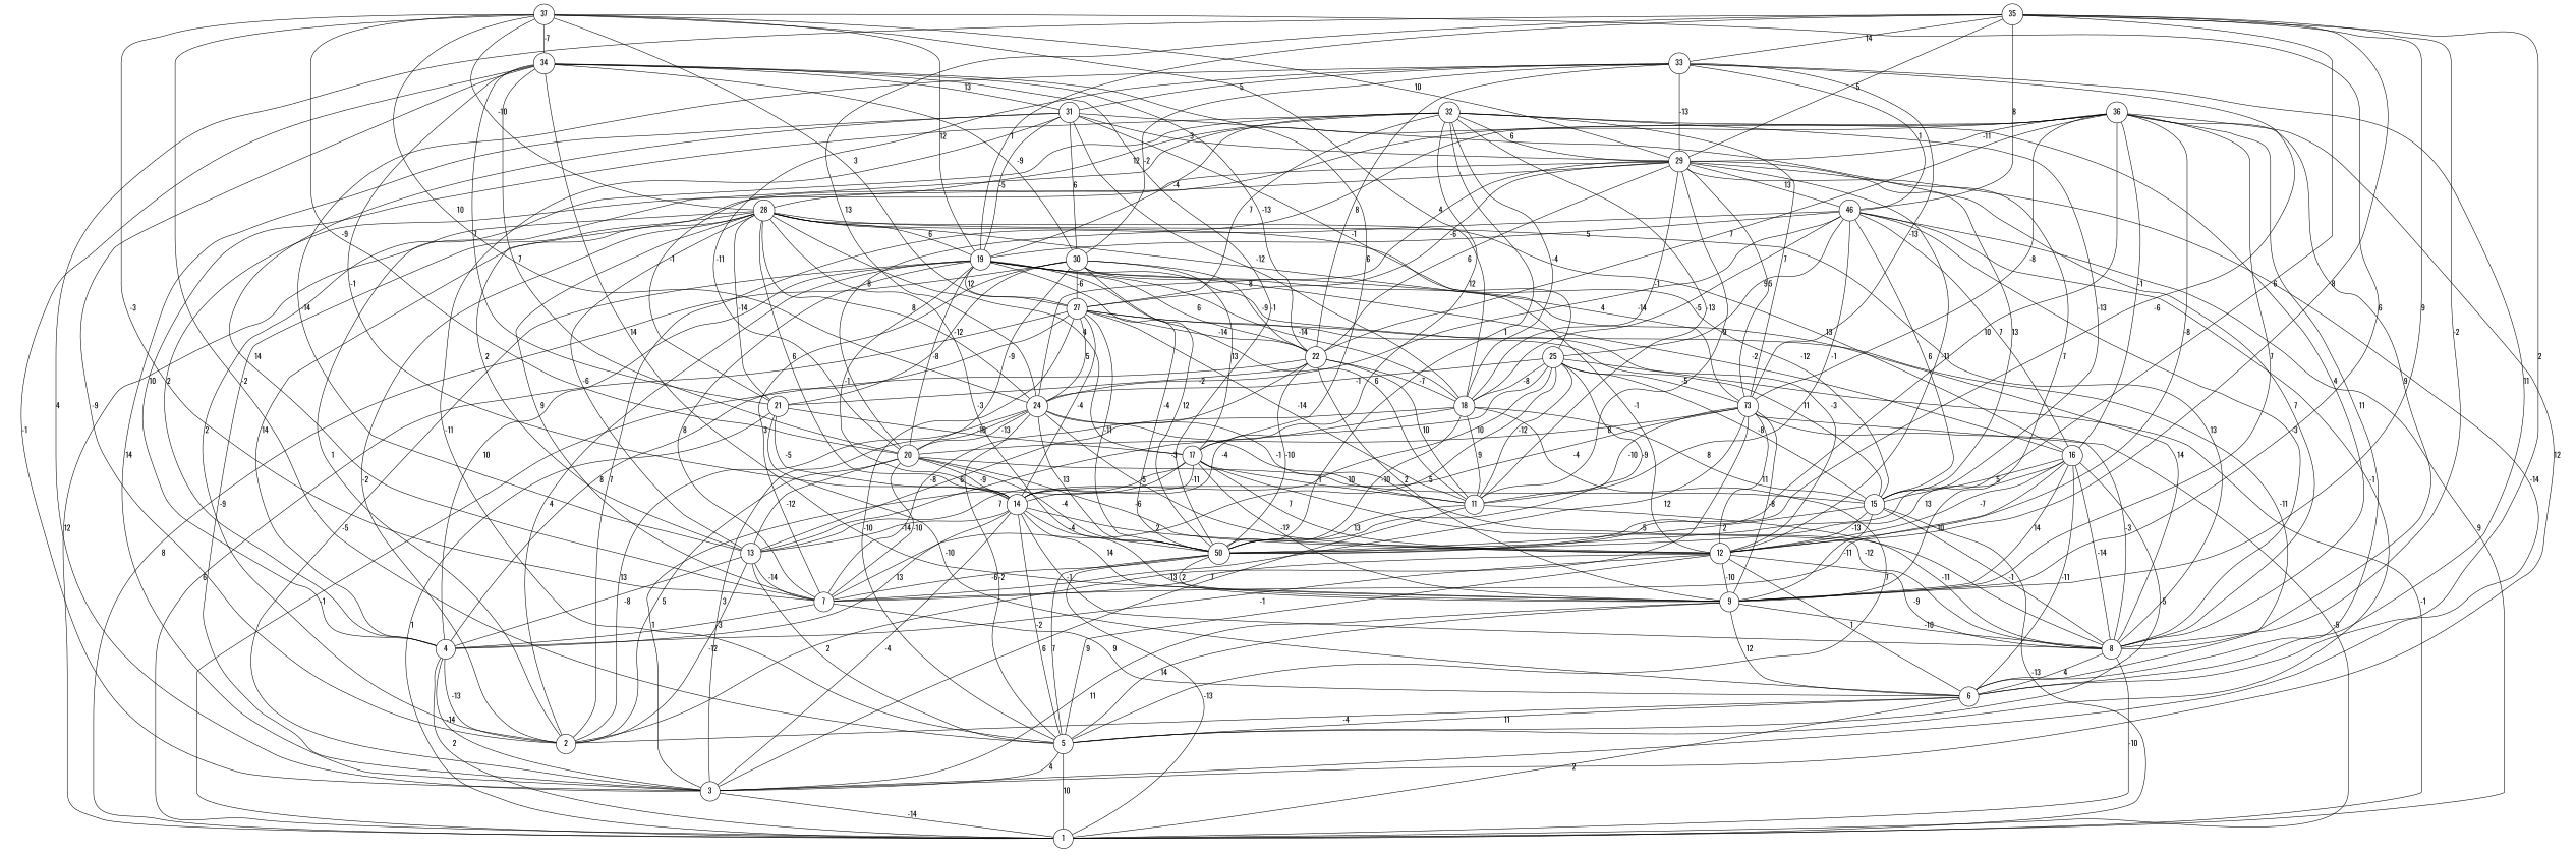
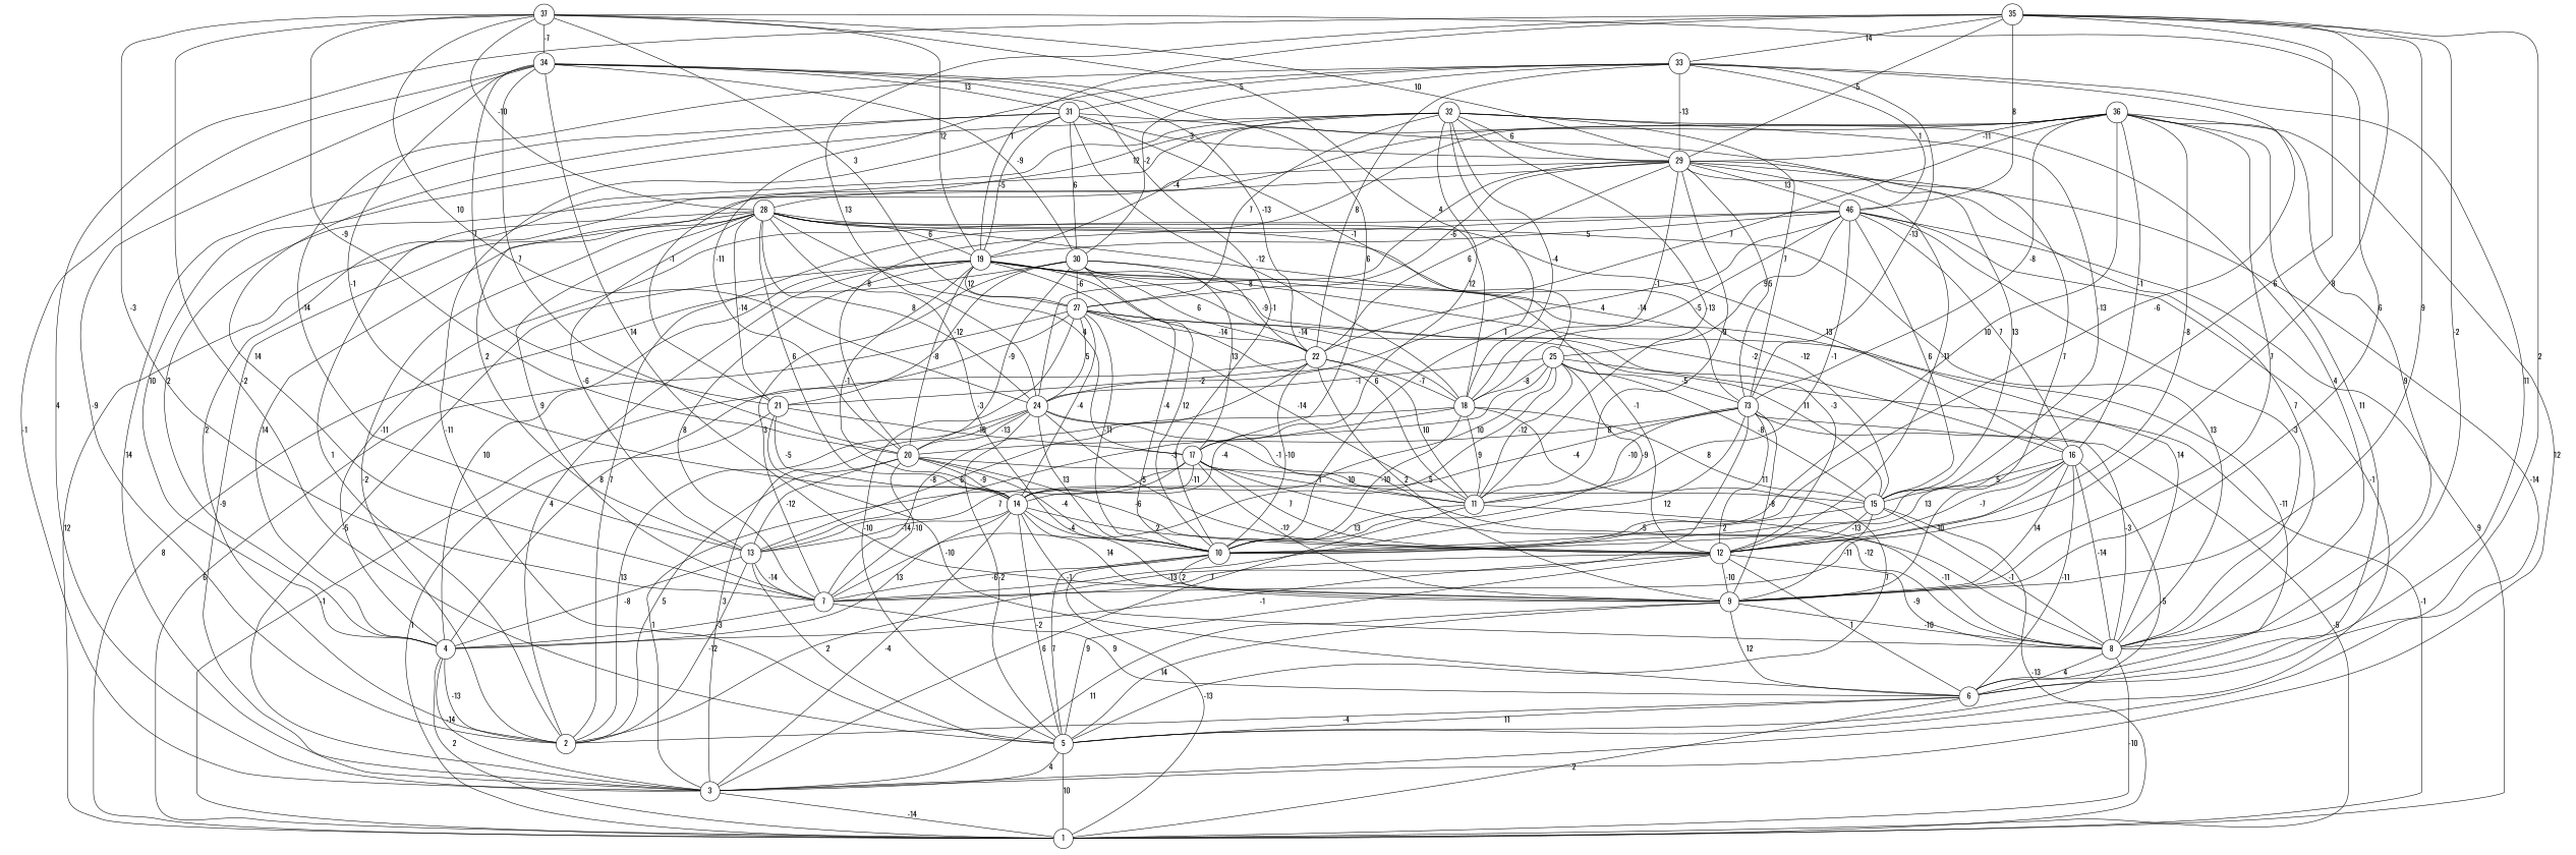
  graph {
    fontname=Oswald
    node [fontname=Oswald shape=circle]
    edge [fontname=Oswald]
    37
    5
    7
    9
    18
    19
    20
    24
    27
    28
    29
    34
    3
    1
    4
    6
    8
-   10 [label=50]
+   10
    14
    13
    11
    15
    12
    16
    2
    22
    21
    n28 [label=73]
    17
    n30 [label=46]
    30
    31
    25
    36
    35
    33
    32
    37 -- 5 [label=-2]
    37 -- 7 [label=-3]
    37 -- 9 [label=6]
    37 -- 18 [label=4]
    37 -- 19 [label=12]
    37 -- 20 [label=-9]
    37 -- 24 [label=10]
    37 -- 27 [label=3]
    37 -- 28 [label=-10]
    37 -- 29 [label=10]
    37 -- 34 [label=-7]
    5 -- 3 [label=4]
    5 -- 1 [label=10]
    7 -- 4 [label=-3]
    7 -- 6 [label=9]
    9 -- 5 [label=14]
    9 -- 3 [label=11]
    9 -- 6 [label=12]
    9 -- 8 [label=-10]
    18 -- 5 [label=7]
    18 -- 10 [label=-10]
    18 -- 14 [label=-4]
    18 -- 13 [label=6]
    18 -- 11 [label=9]
    18 -- 15 [label=8]
    19 -- 7 [label=8]
    19 -- 18 [label=-14]
    19 -- 27 [label=12]
    19 -- 3 [label=-5]
    19 -- 4 [label=10]
    19 -- 10 [label=-4]
    19 -- 14 [label=-1]
    19 -- 11 [label=6]
    19 -- 12 [label=-3]
    19 -- 16 [label=-2]
    19 -- 2 [label=4]
    20 -- 7 [label=-10]
    20 -- 19 [label=-8]
    20 -- 10 [label=-4]
    20 -- 14 [label=-9]
    20 -- 13 [label=-12]
    20 -- 15 [label=10]
    20 -- 12 [label=-6]
    20 -- 2 [label=5]
    24 -- 5 [label=-2]
    24 -- 20 [label=-13]
    24 -- 3 [label=3]
    24 -- 8 [label=-5]
    24 -- 10 [label=13]
    24 -- 11 [label=-1]
    24 -- 12 [label=5]
    24 -- 2 [label=13]
    27 -- 5 [label=-10]
    27 -- 24 [label=5]
    27 -- 1 [label=6]
    27 -- 4 [label=8]
    27 -- 6 [label=-11]
    27 -- 10 [label=-11]
    27 -- 14 [label=-4]
    27 -- 11 [label=-14]
    27 -- 15 [label=11]
    27 -- 22 [label=-14]
    28 -- 7 [label=9]
    28 -- 9 [label=-3]
    28 -- 19 [label=6]
    28 -- 24 [label=8]
    28 -- 3 [label=-9]
    28 -- 1 [label=12]
    28 -- 4 [label=14]
    28 -- 8 [label=13]
    28 -- 14 [label=6]
    28 -- 13 [label=-6]
    28 -- 15 [label=-12]
    28 -- 16 [label=13]
    28 -- 2 [label=-2]
    28 -- 21 [label=-14]
    28 -- n28 [label=-14]
    28 -- 17 [label=4]
    29 -- 18 [label=-1]
    29 -- 24 [label=8]
    29 -- 27 [label=-6]
    29 -- 3 [label=-14]
    29 -- 8 [label=7]
    29 -- 13 [label=2]
    29 -- 11 [label=9]
    29 -- 15 [label=13]
    29 -- 12 [label=-11]
    29 -- 2 [label=1]
    29 -- 22 [label=6]
    29 -- n28 [label=5]
    29 -- n30 [label=13]
    34 -- 9 [label=14]
    34 -- 20 [label=7]
    34 -- 3 [label=-1]
    34 -- 10 [label=-1]
    34 -- 14 [label=-1]
    34 -- 2 [label=-9]
    34 -- 22 [label=-13]
    34 -- 21 [label=7]
    34 -- 17 [label=6]
    34 -- 30 [label=-9]
    34 -- 31 [label=13]
    3 -- 1 [label=-14]
    4 -- 3 [label=-14]
    4 -- 1 [label=2]
    4 -- 2 [label=-13]
    6 -- 5 [label=11]
    6 -- 1 [label=2]
    6 -- 2 [label=-4]
    8 -- 1 [label=-10]
    8 -- 6 [label=4]
    10 -- 5 [label=7]
    10 -- 7 [label=-6]
    10 -- 9 [label=2]
    10 -- 1 [label=-13]
    14 -- 5 [label=-2]
    14 -- 9 [label=14]
    14 -- 3 [label=-4]
    14 -- 4 [label=13]
    14 -- 8 [label=-1]
    14 -- 10 [label=-4]
    14 -- 13 [label=-14]
    14 -- 12 [label=2]
    13 -- 5 [label=2]
    13 -- 7 [label=-14]
    13 -- 4 [label=-8]
    13 -- 2 [label=-12]
    11 -- 3 [label=6]
    11 -- 8 [label=-11]
    11 -- 10 [label=13]
    15 -- 9 [label=-11]
    15 -- 1 [label=-13]
    15 -- 8 [label=-1]
    15 -- 10 [label=2]
    15 -- 12 [label=-13]
    12 -- 5 [label=9]
    12 -- 7 [label=7]
    12 -- 9 [label=-10]
    12 -- 4 [label=-1]
    12 -- 6 [label=1]
    12 -- 8 [label=-9]
    16 -- 5 [label=-5]
    16 -- 7 [label=10]
    16 -- 9 [label=14]
    16 -- 6 [label=-11]
    16 -- 8 [label=-14]
    16 -- 10 [label=13]
    16 -- 15 [label=5]
    16 -- 12 [label=-7]
    22 -- 7 [label=-8]
    22 -- 9 [label=2]
    22 -- 18 [label=-7]
    22 -- 19 [label=6]
    22 -- 1 [label=-1]
    22 -- 10 [label=-10]
    22 -- 11 [label=10]
    22 -- 21 [label=-2]
    21 -- 1 [label=1]
    21 -- 6 [label=-10]
    21 -- 14 [label=-5]
    21 -- 17 [label=-10]
    n28 -- 7 [label=12]
    n28 -- 9 [label=-8]
    n28 -- 20 [label=8]
    n28 -- 1 [label=-5]
    n28 -- 8 [label=-3]
    n28 -- 14 [label=-4]
    n28 -- 11 [label=-10]
    n28 -- 12 [label=11]
    n28 -- 2 [label=-13]
    17 -- 9 [label=-12]
    17 -- 3 [label=1]
    17 -- 8 [label=-12]
    17 -- 14 [label=-11]
    17 -- 13 [label=7]
    17 -- 11 [label=1]
    17 -- 12 [label=7]
    n30 -- 5 [label=-1]
    n30 -- 18 [label=-5]
    n30 -- 19 [label=5]
    n30 -- 24 [label=4]
    n30 -- 1 [label=9]
+   n30 -- 4 [label=-11]
    n30 -- 8 [label=-3]
    n30 -- 11 [label=-1]
    n30 -- 15 [label=6]
    n30 -- 16 [label=7]
    n30 -- 2 [label=7]
    n30 -- 25 [label=9]
    30 -- 7 [label=3]
    30 -- 20 [label=-9]
    30 -- 27 [label=-6]
    30 -- 1 [label=8]
    30 -- 8 [label=14]
    30 -- 10 [label=12]
    30 -- 12 [label=-1]
    30 -- 22 [label=-9]
    30 -- 21 [label=-12]
    30 -- 17 [label=13]
    31 -- 5 [label=-11]
    31 -- 7 [label=14]
    31 -- 9 [label=7]
    31 -- 18 [label=-12]
    31 -- 19 [label=-5]
    31 -- 29 [label=3]
    31 -- 3 [label=14]
    31 -- 30 [label=6]
    31 -- 25 [label=-1]
    25 -- 7 [label=5]
    25 -- 18 [label=-8]
    25 -- 24 [label=-1]
    25 -- 1 [label=-1]
    25 -- 10 [label=-9]
    25 -- 14 [label=10]
    25 -- 13 [label=-3]
    25 -- 11 [label=-12]
    25 -- 15 [label=-8]
    25 -- n28 [label=-5]
    36 -- 9 [label=7]
    36 -- 20 [label=8]
    36 -- 29 [label=-11]
    36 -- 3 [label=12]
    36 -- 4 [label=2]
    36 -- 6 [label=11]
    36 -- 8 [label=9]
    36 -- 10 [label=10]
    36 -- 12 [label=-8]
    36 -- 16 [label=-1]
    36 -- 22 [label=7]
    36 -- 21 [label=-1]
    36 -- n28 [label=-8]
    35 -- 9 [label=9]
    35 -- 19 [label=1]
    35 -- 24 [label=13]
    35 -- 29 [label=-5]
    35 -- 3 [label=4]
    35 -- 6 [label=2]
    35 -- 8 [label=-2]
    35 -- 10 [label=6]
    35 -- 12 [label=8]
    35 -- n30 [label=8]
    35 -- 33 [label=14]
    33 -- 20 [label=-11]
    33 -- 29 [label=-13]
    33 -- 6 [label=11]
    33 -- 10 [label=-6]
    33 -- 13 [label=-14]
    33 -- 22 [label=8]
    33 -- n28 [label=-13]
    33 -- n30 [label=1]
    33 -- 30 [label=-2]
    33 -- 31 [label=5]
    32 -- 18 [label=-4]
    32 -- 19 [label=-4]
    32 -- 27 [label=7]
    32 -- 28 [label=12]
    32 -- 29 [label=6]
    32 -- 4 [label=10]
    32 -- 8 [label=4]
    32 -- 10 [label=1]
    32 -- 11 [label=-13]
    32 -- 15 [label=-13]
    32 -- 2 [label=2]
    32 -- n28 [label=7]
    32 -- 17 [label=12]
  }
